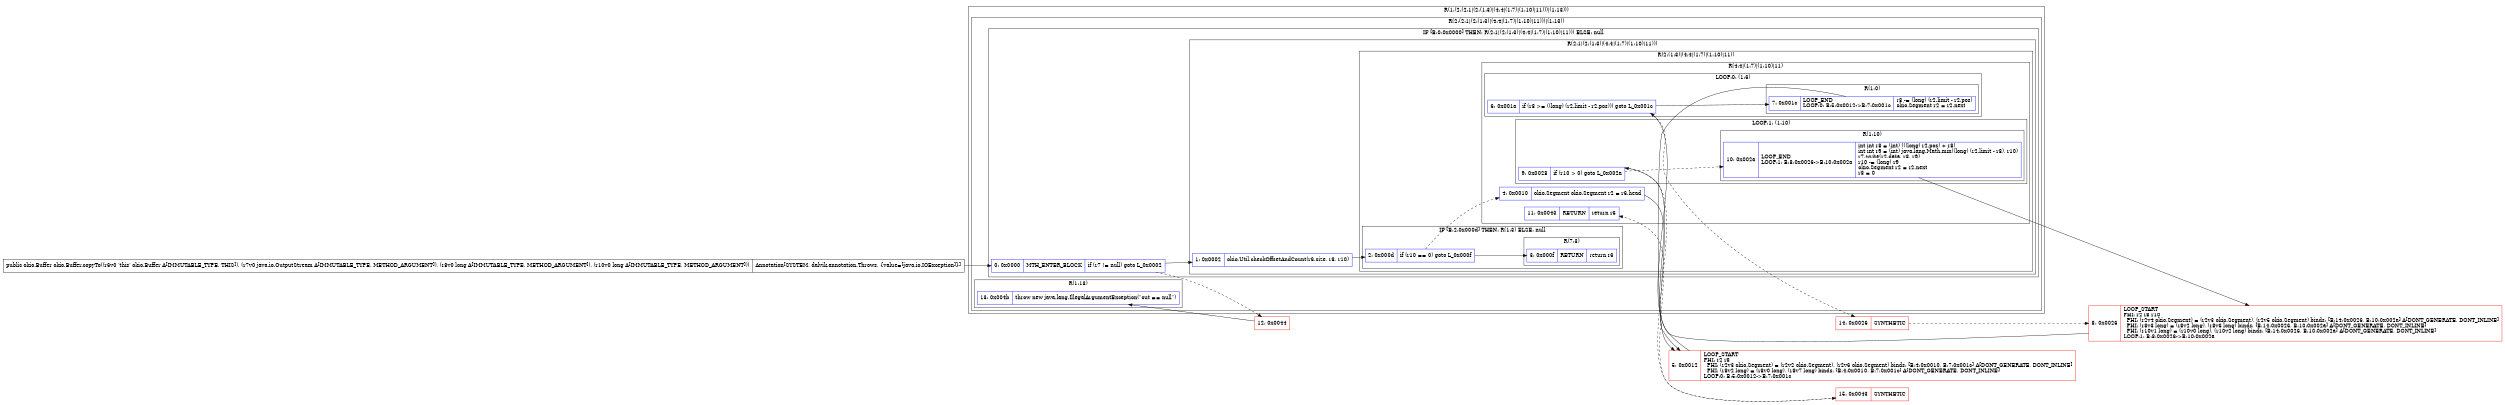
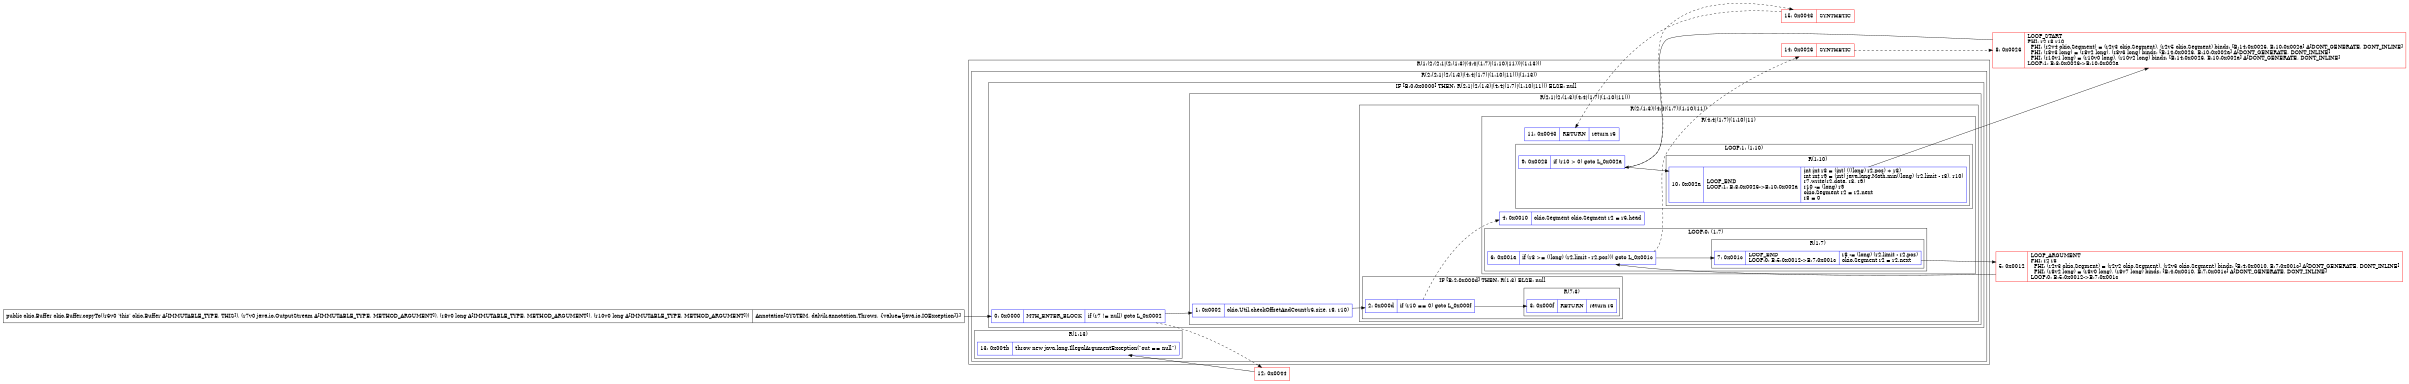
  digraph {
    rankdir=LR
    node [color=blue shape=record]
    n1 [label="{3\:\ 0x000f|RETURN\l|return r6\l}"]
    n2 [label="{2\:\ 0x000d|if (r10 == 0) goto L_0x000f\l}"]
    n3 [label="{7\:\ 0x001c|LOOP_END\lLOOP:0: B:5:0x0012\-\>B:7:0x001c\l|r8 \-= (long) (r2.limit \- r2.pos)\lokio.Segment r2 = r2.next\l}"]
    n4 [label="{6\:\ 0x001a|if (r8 \>= ((long) (r2.limit \- r2.pos))) goto L_0x001c\l}"]
    n5 [label="{10\:\ 0x002a|LOOP_END\lLOOP:1: B:8:0x0026\-\>B:10:0x002a\l|int int r8 = (int) (((long) r2.pos) + r8)\lint int r9 = (int) java.lang.Math.min((long) (r2.limit \- r8), r10)\lr7.write(r2.data, r8, r9)\lr10 \-= (long) r9\lokio.Segment r2 = r2.next\lr8 = 0\l}"]
    n6 [label="{9\:\ 0x0028|if (r10 \> 0) goto L_0x002a\l}"]
    n7 [label="{4\:\ 0x0010|okio.Segment okio.Segment r2 = r6.head\l}"]
    n8 [label="{11\:\ 0x0043|RETURN\l|return r6\l}"]
    n9 [label="{1\:\ 0x0002|okio.Util.checkOffsetAndCount(r6.size, r8, r10)\l}"]
    n10 [label="{0\:\ 0x0000|MTH_ENTER_BLOCK\l|if (r7 != null) goto L_0x0002\l}"]
    n11 [label="{13\:\ 0x004b|throw new java.lang.IllegalArgumentException(\"out == null\")\l}"]
-   n12 [color=red label="{5\:\ 0x0012|LOOP_START\lPHI: r2 r8 \l  PHI: (r2v3 okio.Segment) = (r2v2 okio.Segment), (r2v6 okio.Segment) binds: [B:4:0x0010, B:7:0x001c] A[DONT_GENERATE, DONT_INLINE]\l  PHI: (r8v2 long) = (r8v0 long), (r8v7 long) binds: [B:4:0x0010, B:7:0x001c] A[DONT_GENERATE, DONT_INLINE]\lLOOP:0: B:5:0x0012\-\>B:7:0x001c\l}"]
+   n12 [color=red label="{5\:\ 0x0012|LOOP_ARGUMENT\lPHI: r2 r8 \l  PHI: (r2v3 okio.Segment) = (r2v2 okio.Segment), (r2v6 okio.Segment) binds: [B:4:0x0010, B:7:0x001c] A[DONT_GENERATE, DONT_INLINE]\l  PHI: (r8v2 long) = (r8v0 long), (r8v7 long) binds: [B:4:0x0010, B:7:0x001c] A[DONT_GENERATE, DONT_INLINE]\lLOOP:0: B:5:0x0012\-\>B:7:0x001c\l}"]
    n13 [color=red label="{14\:\ 0x0026|SYNTHETIC\l}"]
    n14 [color=red label="{8\:\ 0x0026|LOOP_START\lPHI: r2 r8 r10 \l  PHI: (r2v4 okio.Segment) = (r2v3 okio.Segment), (r2v5 okio.Segment) binds: [B:14:0x0026, B:10:0x002a] A[DONT_GENERATE, DONT_INLINE]\l  PHI: (r8v3 long) = (r8v2 long), (r8v6 long) binds: [B:14:0x0026, B:10:0x002a] A[DONT_GENERATE, DONT_INLINE]\l  PHI: (r10v1 long) = (r10v0 long), (r10v2 long) binds: [B:14:0x0026, B:10:0x002a] A[DONT_GENERATE, DONT_INLINE]\lLOOP:1: B:8:0x0026\-\>B:10:0x002a\l}"]
    n15 [color=red label="{15\:\ 0x0043|SYNTHETIC\l}"]
    n16 [color=red label="{12\:\ 0x0044}"]
    n17 [label="{public okio.Buffer okio.Buffer.copyTo((r6v0 'this' okio.Buffer A[IMMUTABLE_TYPE, THIS]), (r7v0 java.io.OutputStream A[IMMUTABLE_TYPE, METHOD_ARGUMENT]), (r8v0 long A[IMMUTABLE_TYPE, METHOD_ARGUMENT]), (r10v0 long A[IMMUTABLE_TYPE, METHOD_ARGUMENT]))  | Annotation[SYSTEM, dalvik.annotation.Throws, \{value=[java.io.IOException]\}]\l}" color=""]
    subgraph cluster_1 {
      label="R(1:(2:(2:1|(2:(1:3)|(4:4|(1:7)|(1:10)|11)))|(1:13)))"
      subgraph cluster_2 {
        label="R(2:(2:1|(2:(1:3)|(4:4|(1:7)|(1:10)|11)))|(1:13))"
        subgraph cluster_3 {
          label="IF [B:0:0x0000] THEN: R(2:1|(2:(1:3)|(4:4|(1:7)|(1:10)|11))) ELSE: null"
          n10
          subgraph cluster_4 {
            label="R(2:1|(2:(1:3)|(4:4|(1:7)|(1:10)|11)))"
            n9
            subgraph cluster_5 {
              label="R(2:(1:3)|(4:4|(1:7)|(1:10)|11))"
              subgraph cluster_6 {
                label="IF [B:2:0x000d] THEN: R(1:3) ELSE: null"
                n2
                subgraph cluster_7 {
                  label="R(7:3)"
                  n1
                }
              }
              subgraph cluster_8 {
                label="R(4:4|(1:7)|(1:10)|11)"
                n7
                n8
                subgraph cluster_9 {
-                 label="LOOP:0: (1:6)"
+                 label="LOOP:0: (1:7)"
                  n4
                  subgraph cluster_10 {
-                   label="R(1:0)"
+                   label="R(1:7)"
                    n3
                  }
                }
                subgraph cluster_11 {
                  label="LOOP:1: (1:10)"
                  n6
                  subgraph cluster_12 {
                    label="R(1:10)"
                    n5
                  }
                }
              }
            }
          }
        }
        subgraph cluster_13 {
          label="R(1:13)"
          n11
        }
      }
    }
    n2 -> n1
    n2 -> n7 [style=dashed]
    n3 -> n12
    n4 -> n3
    n4 -> n13 [style=dashed]
    n5 -> n14
-   n6 -> n5 [style=dashed]
+   n6 -> n5
    n6 -> n15 [style=dashed]
-   n7 -> n12
    n9 -> n2
    n10 -> n9
    n10 -> n16 [style=dashed]
    n12 -> n4
    n13 -> n14 [style=dashed]
    n14 -> n6
    n15 -> n8 [style=dashed]
    n16 -> n11
    n17 -> n10
  }
